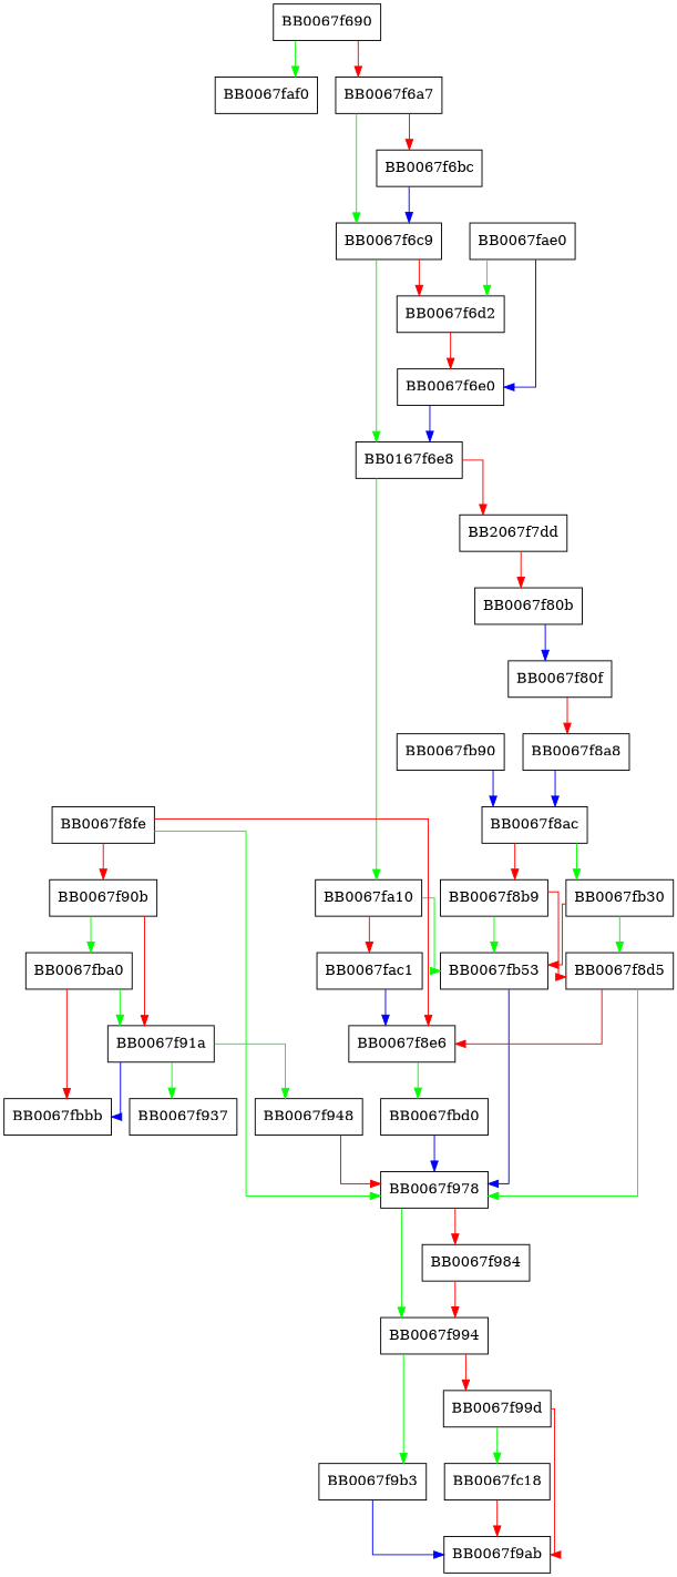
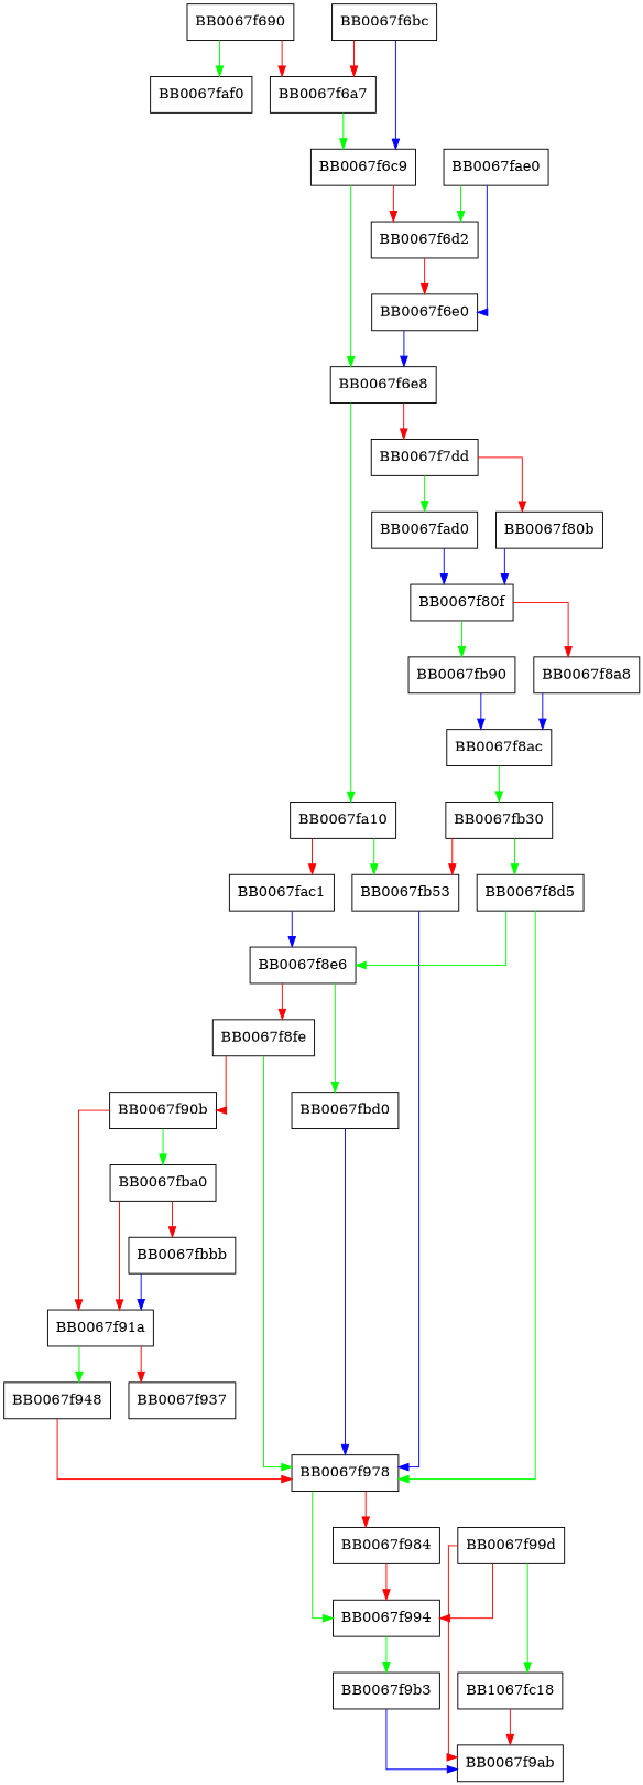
  digraph {
    splines=ortho
    node [shape=box]
    edge [color=red]
    BB0067f690
    BB0067faf0
    BB0067f6a7
    BB0067f6c9
    BB0067f6bc
-   BB0067f6e8 [label=BB0167f6e8]
+   BB0067f6e8
    BB0067f6d2
    BB0067fa10
-   BB0067f7dd [label=BB2067f7dd]
+   BB0067f7dd
    BB0067f6e0
    BB0067fb53
    BB0067fac1
+   BB0067fad0
    BB0067f80b
    BB0067fae0
    BB0067f978
    BB0067f8e6
    BB0067f80f
    BB0067fb90
    BB0067f8a8
    BB0067f8ac
    BB0067fb30
-   BB0067f8b9
    BB0067f8d5
    BB0067f994
    BB0067f984
    BB0067fbd0
    BB0067f8fe
    BB0067f9b3
    BB0067f99d
    BB0067f90b
    BB0067fba0
    BB0067f91a
    BB0067fbbb
    BB0067f948
    BB0067f937
    BB0067f9ab
-   BB0067fc18
+   BB0067fc18 [label=BB1067fc18]
    BB0067f690 -> BB0067faf0 [color=green]
    BB0067f690 -> BB0067f6a7
    BB0067f6a7 -> BB0067f6c9 [color=green]
-   BB0067f6a7 -> BB0067f6bc
+   BB0067f6bc -> BB0067f6a7
    BB0067f6c9 -> BB0067f6e8 [color=green]
    BB0067f6c9 -> BB0067f6d2
    BB0067f6bc -> BB0067f6c9 [color=blue]
    BB0067f6e8 -> BB0067fa10 [color=green]
    BB0067f6e8 -> BB0067f7dd
    BB0067f6d2 -> BB0067f6e0
    BB0067fa10 -> BB0067fb53 [color=green]
    BB0067fa10 -> BB0067fac1
+   BB0067f7dd -> BB0067fad0 [color=green]
    BB0067f7dd -> BB0067f80b
    BB0067f6e0 -> BB0067f6e8 [color=blue]
    BB0067fb53 -> BB0067f978 [color=blue]
    BB0067fac1 -> BB0067f8e6 [color=blue]
+   BB0067fad0 -> BB0067f80f [color=blue]
    BB0067f80b -> BB0067f80f [color=blue]
    BB0067fae0 -> BB0067f6d2 [color=green]
    BB0067fae0 -> BB0067f6e0 [color=blue]
    BB0067f978 -> BB0067f994 [color=green]
    BB0067f978 -> BB0067f984
    BB0067f8e6 -> BB0067fbd0 [color=green]
-   BB0067f8fe -> BB0067f8e6
+   BB0067f8e6 -> BB0067f8fe
+   BB0067f80f -> BB0067fb90 [color=green]
    BB0067f80f -> BB0067f8a8
    BB0067fb90 -> BB0067f8ac [color=blue]
    BB0067f8a8 -> BB0067f8ac [color=blue]
    BB0067f8ac -> BB0067fb30 [color=green]
-   BB0067f8ac -> BB0067f8b9
    BB0067fb30 -> BB0067fb53
    BB0067fb30 -> BB0067f8d5 [color=green]
-   BB0067f8b9 -> BB0067fb53 [color=green]
-   BB0067f8b9 -> BB0067f8d5
    BB0067f8d5 -> BB0067f978 [color=green]
-   BB0067f8d5 -> BB0067f8e6
+   BB0067f8d5 -> BB0067f8e6 [color=green]
    BB0067f994 -> BB0067f9b3 [color=green]
-   BB0067f994 -> BB0067f99d
+   BB0067f99d -> BB0067f994
    BB0067f984 -> BB0067f994
    BB0067fbd0 -> BB0067f978 [color=blue]
    BB0067f8fe -> BB0067f978 [color=green]
    BB0067f8fe -> BB0067f90b
    BB0067f9b3 -> BB0067f9ab [color=blue]
    BB0067f99d -> BB0067f9ab
    BB0067f99d -> BB0067fc18 [color=green]
    BB0067f90b -> BB0067fba0 [color=green]
    BB0067f90b -> BB0067f91a
-   BB0067fba0 -> BB0067f91a [color=green]
+   BB0067fba0 -> BB0067f91a
    BB0067fba0 -> BB0067fbbb
    BB0067f91a -> BB0067f948 [color=green]
-   BB0067f91a -> BB0067f937 [color=green]
-   BB0067f91a -> BB0067fbbb [color=blue]
+   BB0067f91a -> BB0067f937
+   BB0067fbbb -> BB0067f91a [color=blue]
    BB0067f948 -> BB0067f978
    BB0067fc18 -> BB0067f9ab
  }
